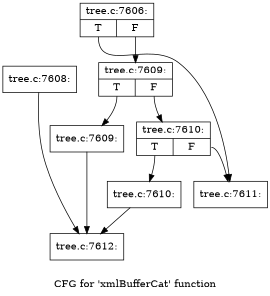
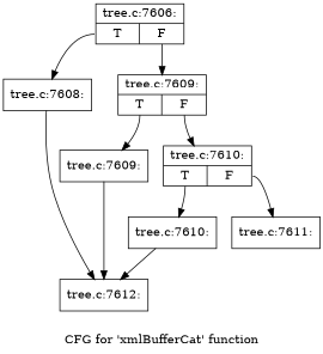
  digraph {
    label="CFG for 'xmlBufferCat' function"
    node [shape=record]
    n1 [label="{tree.c:7606:|{<s0>T|<s1>F}}"]
    n2 [label="{tree.c:7608:}"]
    n3 [label="{tree.c:7609:|{<s0>T|<s1>F}}"]
    n4 [label="{tree.c:7612:}"]
    n5 [label="{tree.c:7609:}"]
    n6 [label="{tree.c:7610:|{<s0>T|<s1>F}}"]
    n7 [label="{tree.c:7610:}"]
    n8 [label="{tree.c:7611:}"]
-   n1 -> n8 [tailport=s0]
+   n1 -> n2 [tailport=s0]
    n1 -> n3 [tailport=s1]
    n2 -> n4
    n3 -> n5 [tailport=s0]
    n3 -> n6 [tailport=s1]
    n5 -> n4
    n6 -> n7 [tailport=s0]
    n6 -> n8 [tailport=s1]
    n7 -> n4
  }
